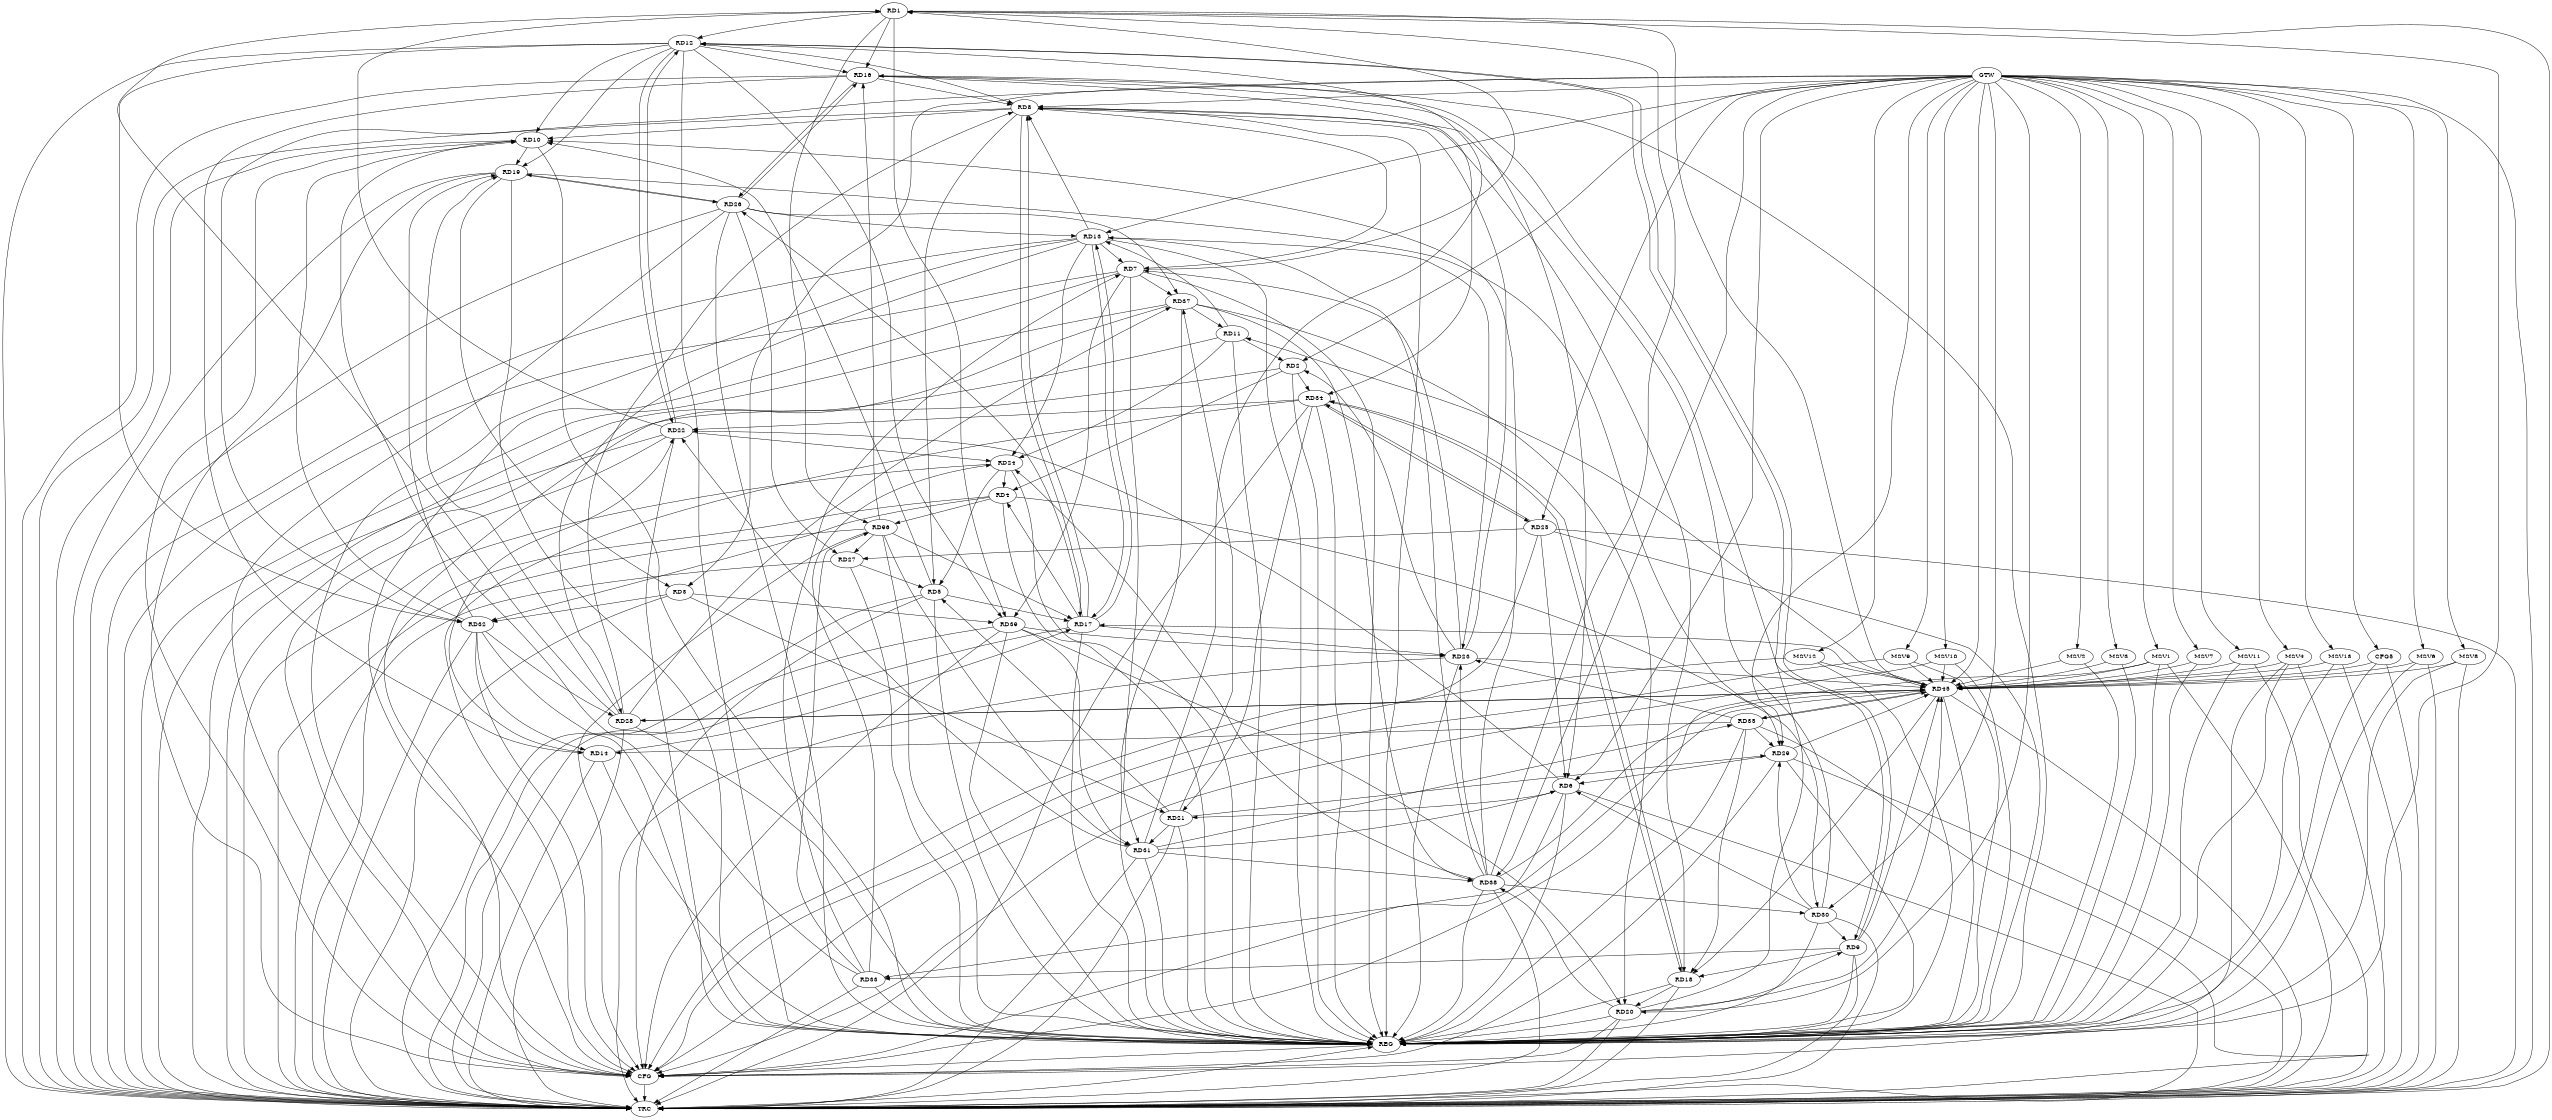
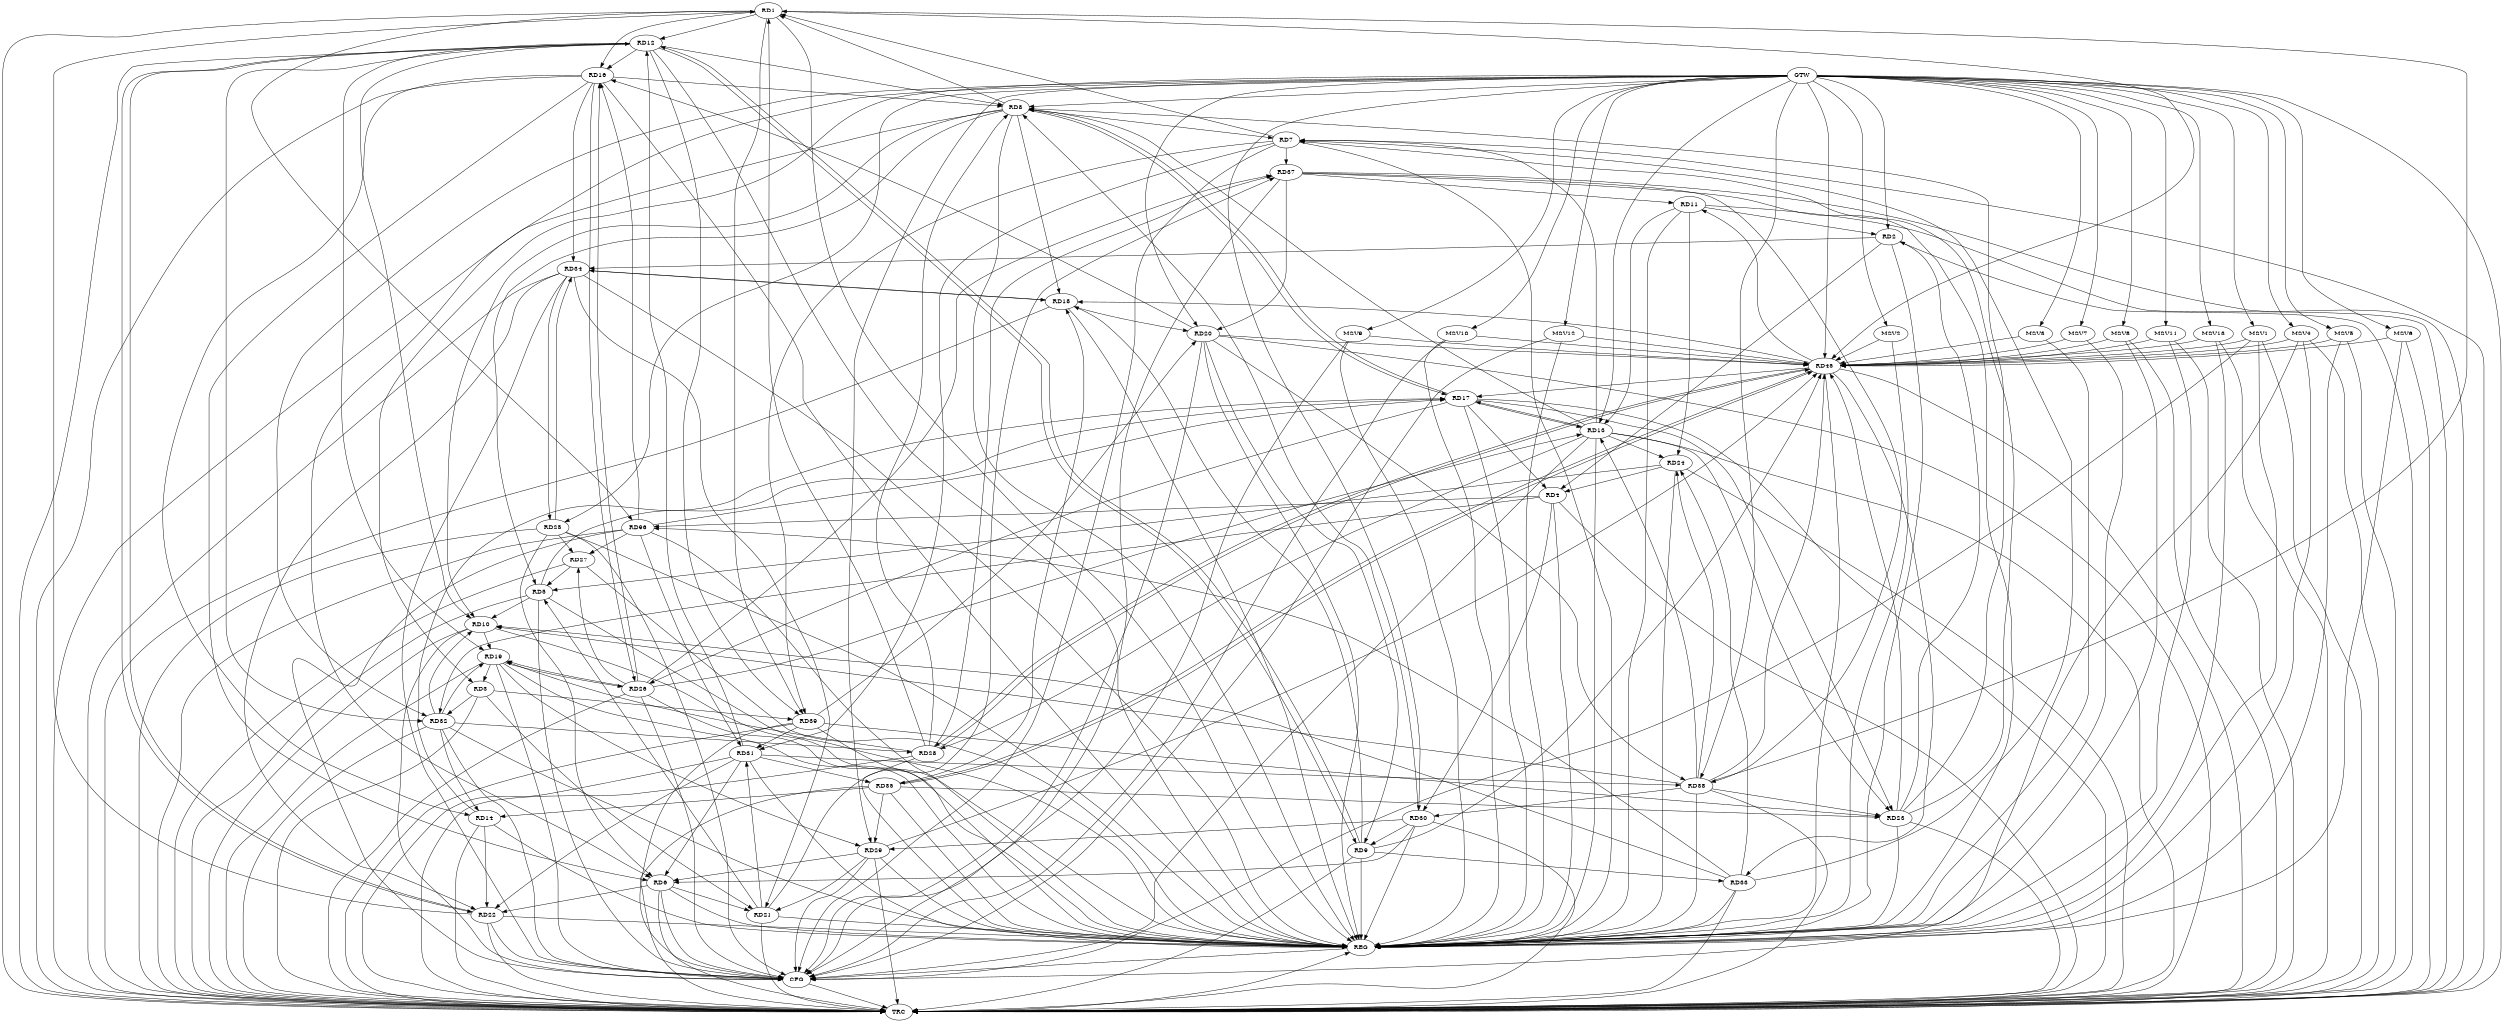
  strict digraph {
    n1 [label=RD1]
    n2 [label=RD12]
    n3 [label=RD45]
    n4 [label=RD16]
    n5 [label=RD96]
    n6 [label=RD39]
    n7 [label=REG]
    n8 [label=TRC]
    n9 [label=RD32]
    n10 [label=RD10]
    n11 [label=RD22]
    n12 [label=RD8]
    n13 [label=RD9]
    n14 [label=RD19]
    n15 [label=RD17]
    n16 [label=RD18]
    n17 [label=RD33]
    n18 [label=RD11]
    n19 [label=RD28]
    n20 [label=RD35]
    n21 [label=RD34]
    n22 [label=RD6]
    n23 [label=RD14]
    n24 [label=RD26]
    n25 [label=CFG]
    n26 [label=RD31]
    n27 [label=RD27]
    n28 [label=RD23]
    n29 [label=RD20]
    n30 [label=RD2]
    n31 [label=RD4]
    n32 [label=RD30]
    n33 [label=RD21]
    n34 [label=RD25]
    n35 [label=RD3]
    n36 [label=RD5]
    n37 [label=RD37]
    n38 [label=RD29]
    n39 [label=RD13]
    n40 [label=RD24]
    n41 [label=RD7]
    n42 [label=RD38]
    n43 [label=GTW]
    n44 [label=MSV1]
    n45 [label=MSV2]
    n46 [label=MSV3]
    n47 [label=MSV4]
-   n48 [label=CFG5]
+   n48 [label=MSV5]
    n49 [label=MSV6]
    n50 [label=MSV7]
    n51 [label=MSV8]
    n52 [label=MSV9]
    n53 [label=MSV10]
    n54 [label=MSV11]
    n55 [label=MSV12]
    n56 [label=MSV13]
    n1 -> n2
    n1 -> n3
    n1 -> n4
    n1 -> n5
    n1 -> n6
    n1 -> n7
    n1 -> n8
    n2 -> n4
    n2 -> n6
    n2 -> n7
    n2 -> n8
    n2 -> n9
    n2 -> n10
    n2 -> n11
    n2 -> n12
    n2 -> n13
    n2 -> n14
    n3 -> n7
    n3 -> n8
    n3 -> n15
    n3 -> n16
    n3 -> n17
    n3 -> n18
    n3 -> n19
    n3 -> n20
    n4 -> n7
    n4 -> n8
    n4 -> n12
    n4 -> n21
    n4 -> n22
    n4 -> n23
    n4 -> n24
    n5 -> n4
    n5 -> n7
    n5 -> n8
    n5 -> n15
    n5 -> n25
    n5 -> n26
    n5 -> n27
    n6 -> n7
    n6 -> n8
    n6 -> n25
    n6 -> n26
    n6 -> n28
    n6 -> n29
    n7 -> n25
    n8 -> n7
    n9 -> n7
    n9 -> n8
    n9 -> n10
    n9 -> n14
    n9 -> n19
    n9 -> n23
    n9 -> n25
    n10 -> n7
    n10 -> n8
    n10 -> n14
    n10 -> n25
    n11 -> n1
    n11 -> n2
    n11 -> n7
    n11 -> n8
    n11 -> n25
-   n11 -> n40
+   n12 -> n1
    n12 -> n7
    n12 -> n8
    n12 -> n10
    n12 -> n15
    n12 -> n16
    n12 -> n36
    n12 -> n41
    n13 -> n2
    n13 -> n3
    n13 -> n7
    n13 -> n8
    n13 -> n16
    n13 -> n17
    n14 -> n7
    n14 -> n8
    n14 -> n24
    n14 -> n25
    n14 -> n35
    n14 -> n38
    n15 -> n7
    n15 -> n8
    n15 -> n12
    n15 -> n24
    n15 -> n28
    n15 -> n31
    n15 -> n39
    n16 -> n7
    n16 -> n8
    n16 -> n21
    n16 -> n29
    n17 -> n5
    n17 -> n7
    n17 -> n8
    n17 -> n10
    n17 -> n40
    n17 -> n41
    n18 -> n7
    n18 -> n8
    n18 -> n30
    n18 -> n39
    n18 -> n40
    n19 -> n1
    n19 -> n3
    n19 -> n7
    n19 -> n8
    n19 -> n12
    n19 -> n14
    n19 -> n37
    n20 -> n3
    n20 -> n7
    n20 -> n8
    n20 -> n16
    n20 -> n23
    n20 -> n28
    n20 -> n38
    n21 -> n7
    n21 -> n8
    n21 -> n11
    n21 -> n16
    n21 -> n25
    n21 -> n33
    n21 -> n34
    n22 -> n7
    n22 -> n8
    n22 -> n11
    n22 -> n25
    n22 -> n33
    n23 -> n7
    n23 -> n8
    n23 -> n11
    n23 -> n15
    n24 -> n4
    n24 -> n7
    n24 -> n8
    n24 -> n14
    n24 -> n25
    n24 -> n27
    n24 -> n37
    n24 -> n39
    n25 -> n8
    n26 -> n2
    n26 -> n7
    n26 -> n8
    n26 -> n11
    n26 -> n20
    n26 -> n22
    n26 -> n42
    n27 -> n7
    n27 -> n8
    n27 -> n36
    n28 -> n3
    n28 -> n7
    n28 -> n8
    n28 -> n12
    n28 -> n30
    n28 -> n41
    n29 -> n3
    n29 -> n4
    n29 -> n7
    n29 -> n8
    n29 -> n13
    n29 -> n25
    n29 -> n42
    n30 -> n7
    n30 -> n8
    n30 -> n21
    n30 -> n31
    n31 -> n5
    n31 -> n7
    n31 -> n8
    n31 -> n9
    n31 -> n32
    n32 -> n7
    n32 -> n8
    n32 -> n12
    n32 -> n13
    n32 -> n22
    n32 -> n38
    n33 -> n7
    n33 -> n8
    n33 -> n26
    n33 -> n36
    n33 -> n37
    n34 -> n7
    n34 -> n8
    n34 -> n21
    n34 -> n22
    n34 -> n25
    n34 -> n27
    n35 -> n6
    n35 -> n8
    n35 -> n9
    n35 -> n33
    n36 -> n7
    n36 -> n8
    n36 -> n10
    n36 -> n15
    n36 -> n25
    n37 -> n7
    n37 -> n8
    n37 -> n18
    n37 -> n25
    n37 -> n29
    n37 -> n42
    n38 -> n3
    n38 -> n7
    n38 -> n8
    n38 -> n22
    n38 -> n25
-   n33 -> n38
+   n38 -> n33
    n39 -> n7
    n39 -> n8
    n39 -> n12
    n39 -> n15
    n39 -> n19
    n39 -> n25
    n39 -> n28
    n39 -> n40
    n39 -> n41
    n40 -> n7
    n40 -> n8
    n40 -> n31
    n40 -> n36
    n41 -> n1
    n41 -> n6
    n41 -> n7
    n41 -> n8
    n41 -> n25
    n41 -> n26
    n41 -> n37
    n42 -> n1
    n42 -> n3
    n42 -> n7
    n42 -> n8
    n42 -> n10
    n42 -> n28
    n42 -> n32
    n42 -> n39
    n42 -> n40
    n43 -> n3
    n43 -> n8
    n43 -> n9
    n43 -> n12
    n43 -> n22
    n43 -> n29
    n43 -> n30
    n43 -> n32
    n43 -> n34
    n43 -> n35
    n43 -> n38
    n43 -> n39
    n43 -> n42
    n43 -> n44
    n43 -> n45
    n43 -> n46
    n43 -> n47
    n43 -> n48
    n43 -> n49
    n43 -> n50
    n43 -> n51
    n43 -> n52
    n43 -> n53
    n43 -> n54
    n43 -> n55
    n43 -> n56
    n44 -> n3
    n44 -> n7
    n44 -> n8
    n44 -> n25
    n45 -> n3
    n45 -> n7
    n46 -> n3
    n46 -> n7
    n47 -> n3
    n47 -> n7
    n47 -> n8
    n47 -> n25
    n48 -> n3
    n48 -> n7
    n48 -> n8
    n49 -> n3
    n49 -> n7
    n49 -> n8
    n50 -> n3
    n50 -> n7
    n51 -> n3
    n51 -> n7
    n51 -> n8
    n52 -> n3
    n52 -> n7
    n52 -> n25
    n53 -> n3
    n53 -> n7
    n53 -> n25
    n54 -> n3
    n54 -> n7
    n54 -> n8
    n55 -> n3
    n55 -> n7
    n55 -> n25
    n56 -> n3
    n56 -> n7
    n56 -> n8
  }
